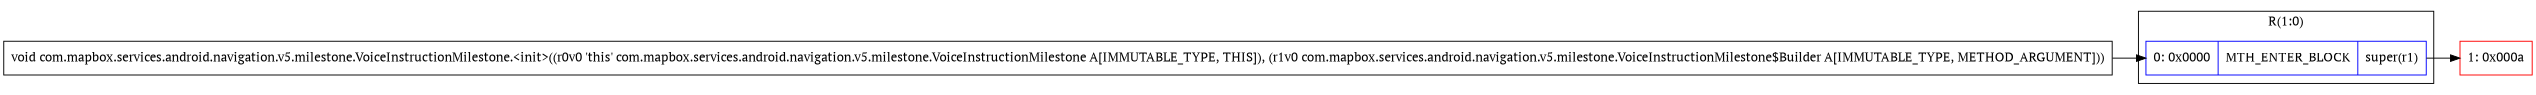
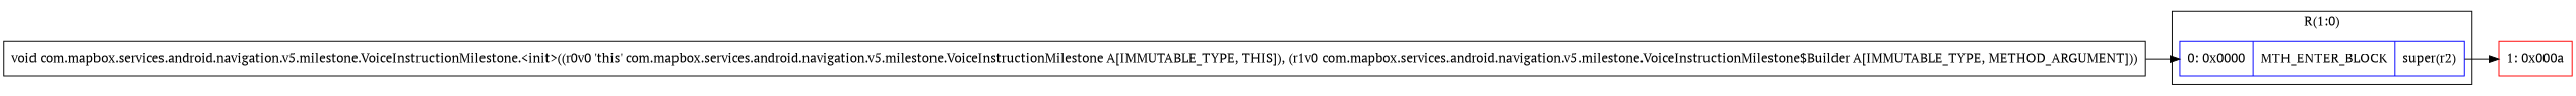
  digraph {
    rankdir=LR
    fontname="PT Serif"
    node [shape=record fontname="PT Serif"]
    edge [fontname="PT Serif"]
-   n1 [color=blue label="{0\:\ 0x0000|MTH_ENTER_BLOCK\l|super(r1)\l}"]
+   n1 [color=blue label="{0\:\ 0x0000|MTH_ENTER_BLOCK\l|super(r2)\l}"]
    n2 [color=red label="{1\:\ 0x000a}"]
    n3 [label="{void com.mapbox.services.android.navigation.v5.milestone.VoiceInstructionMilestone.\<init\>((r0v0 'this' com.mapbox.services.android.navigation.v5.milestone.VoiceInstructionMilestone A[IMMUTABLE_TYPE, THIS]), (r1v0 com.mapbox.services.android.navigation.v5.milestone.VoiceInstructionMilestone$Builder A[IMMUTABLE_TYPE, METHOD_ARGUMENT])) }"]
    subgraph cluster_1 {
      label="R(1:0)"
      n1
    }
    n1 -> n2
    n3 -> n1
  }
